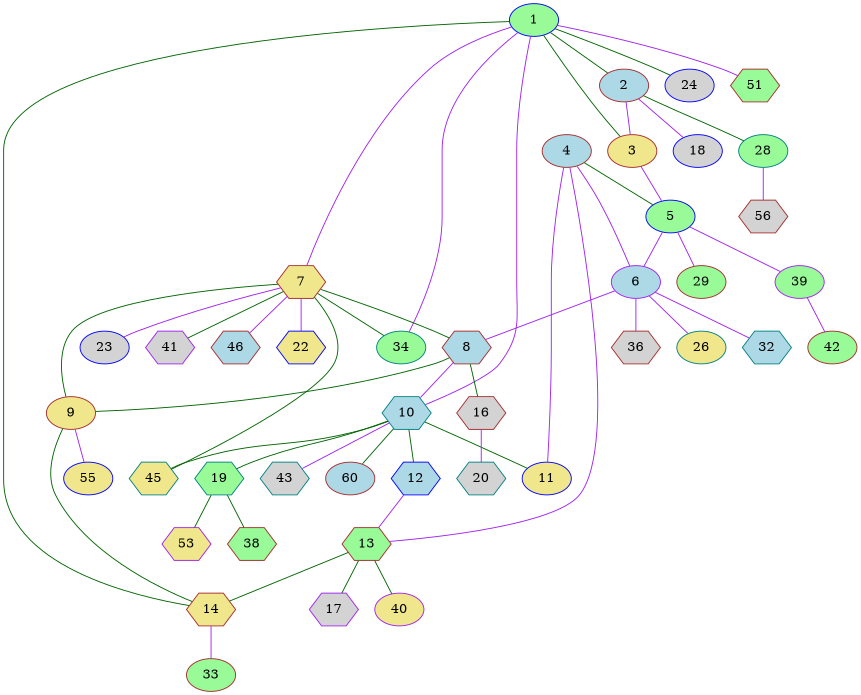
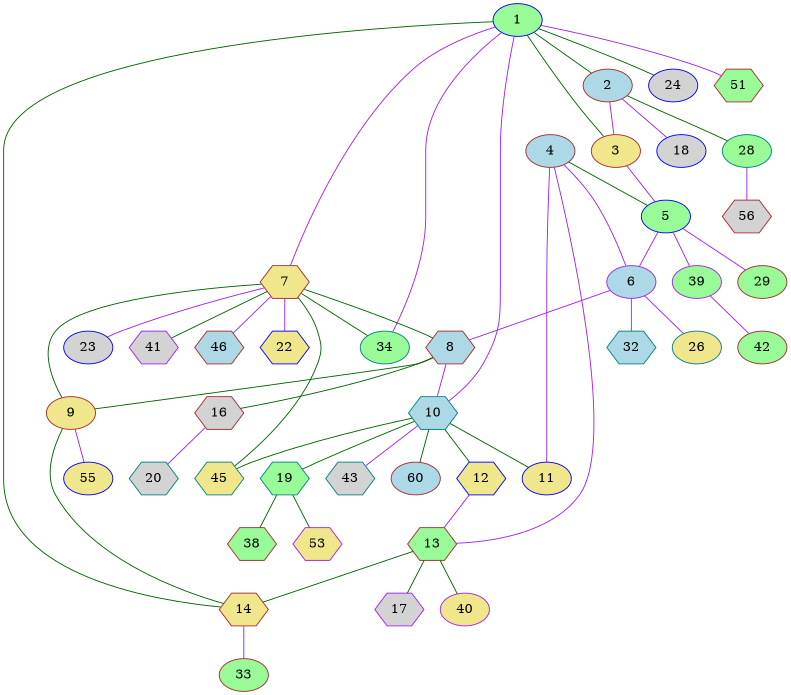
  graph {
    node [color=brown fillcolor=palegreen shape=ellipse style=filled]
    edge [color=purple]
    1 [color=blue super="+21"]
    2 [fillcolor=lightblue]
    3 [fillcolor=khaki]
    7 [fillcolor=khaki shape=hexagon]
    10 [color=teal fillcolor=lightblue shape=hexagon]
    14 [fillcolor=khaki shape=hexagon]
    24 [color=blue fillcolor=lightgrey]
    34 [color=teal]
    51 [shape=hexagon super="+59"]
    18 [color=blue fillcolor=lightgrey]
    28 [color=teal]
    5 [color=blue]
    8 [fillcolor=lightblue shape=hexagon super="+25+58"]
    9 [fillcolor=khaki super="+30"]
    22 [color=blue fillcolor=khaki shape=hexagon]
    23 [color=blue fillcolor=lightgrey super="+49+50+47"]
    41 [color=purple fillcolor=lightgrey shape=hexagon]
    45 [color=teal fillcolor=khaki shape=hexagon]
    46 [fillcolor=lightblue shape=hexagon super="+48"]
    11 [color=blue fillcolor=khaki super="+35"]
-   12 [color=blue fillcolor=lightblue shape=hexagon]
+   12 [color=blue fillcolor=khaki shape=hexagon]
    19 [color=teal shape=hexagon]
    43 [color=teal fillcolor=lightgrey shape=hexagon]
    60 [fillcolor=lightblue]
    33
    56 [fillcolor=lightgrey shape=hexagon]
    6 [color=purple fillcolor=lightblue]
    29
    39 [color=purple]
    4 [fillcolor=lightblue]
    13 [shape=hexagon super="+27+15"]
    26 [color=teal fillcolor=khaki super="+52"]
    32 [color=teal fillcolor=lightblue shape=hexagon]
-   36 [fillcolor=lightgrey shape=hexagon]
    17 [color=purple fillcolor=lightgrey shape=hexagon]
    40 [color=purple fillcolor=khaki super="+44"]
    42
    16 [fillcolor=lightgrey shape=hexagon super="+31"]
    55 [color=blue fillcolor=khaki]
    20 [color=teal fillcolor=lightgrey shape=hexagon]
    38 [shape=hexagon]
    53 [color=purple fillcolor=khaki shape=hexagon]
    1 -- 2 [color=darkgreen]
    1 -- 3 [color=darkgreen]
    1 -- 7
    1 -- 10
    1 -- 14 [color=darkgreen]
    1 -- 24 [color=darkgreen]
    1 -- 34
    1 -- 51
    2 -- 3
    2 -- 18
    2 -- 28 [color=darkgreen]
    3 -- 5
    7 -- 34 [color=darkgreen]
    7 -- 8 [color=darkgreen]
    7 -- 9 [color=darkgreen]
    7 -- 22
    7 -- 23
    7 -- 41 [color=darkgreen]
    7 -- 45 [color=darkgreen]
    7 -- 46
    10 -- 45 [color=darkgreen]
    10 -- 11 [color=darkgreen]
    10 -- 12 [color=darkgreen]
    10 -- 19 [color=darkgreen]
    10 -- 43
    10 -- 60 [color=darkgreen]
    14 -- 33
    28 -- 56
    5 -- 6
    5 -- 29
    5 -- 39
    8 -- 10
    8 -- 9 [color=darkgreen]
    8 -- 16 [color=darkgreen]
    9 -- 14 [color=darkgreen]
    9 -- 55
    12 -- 13
    19 -- 38 [color=darkgreen]
    19 -- 53 [color=darkgreen]
    6 -- 8
    6 -- 26
    6 -- 32
-   6 -- 36
    39 -- 42
    4 -- 5 [color=darkgreen]
    4 -- 11
    4 -- 6
    4 -- 13
    13 -- 14 [color=darkgreen weight=2]
    13 -- 17 [color=darkgreen]
    13 -- 40 [color=darkgreen]
    16 -- 20
  }
